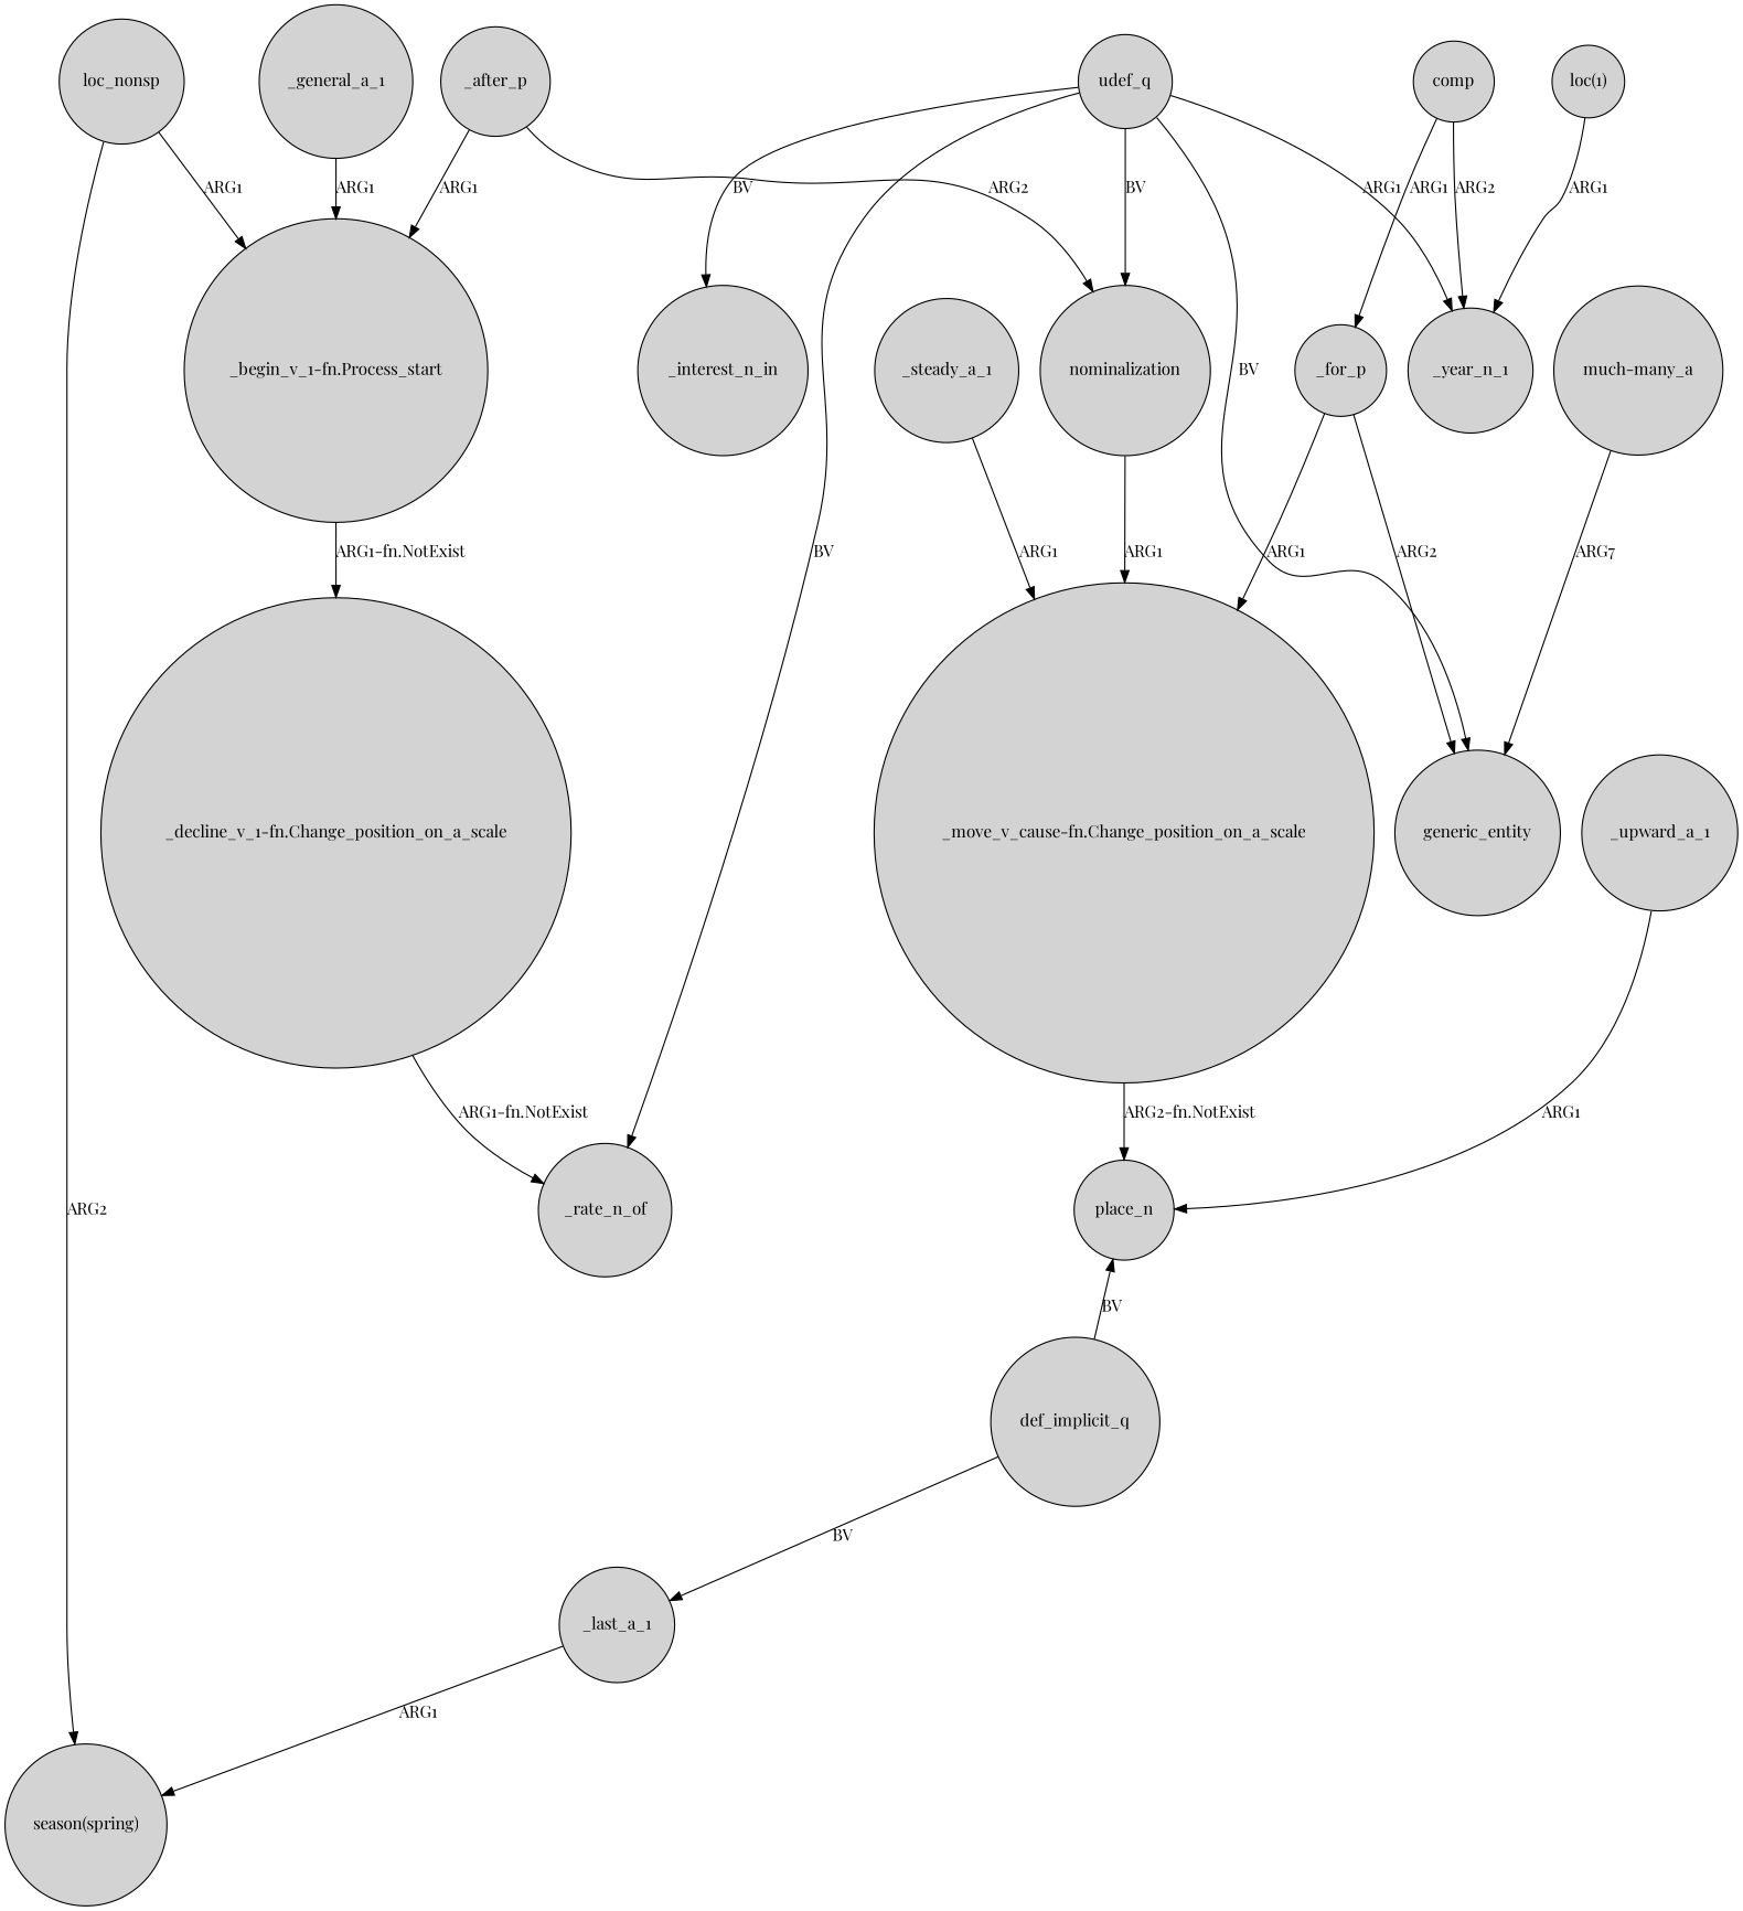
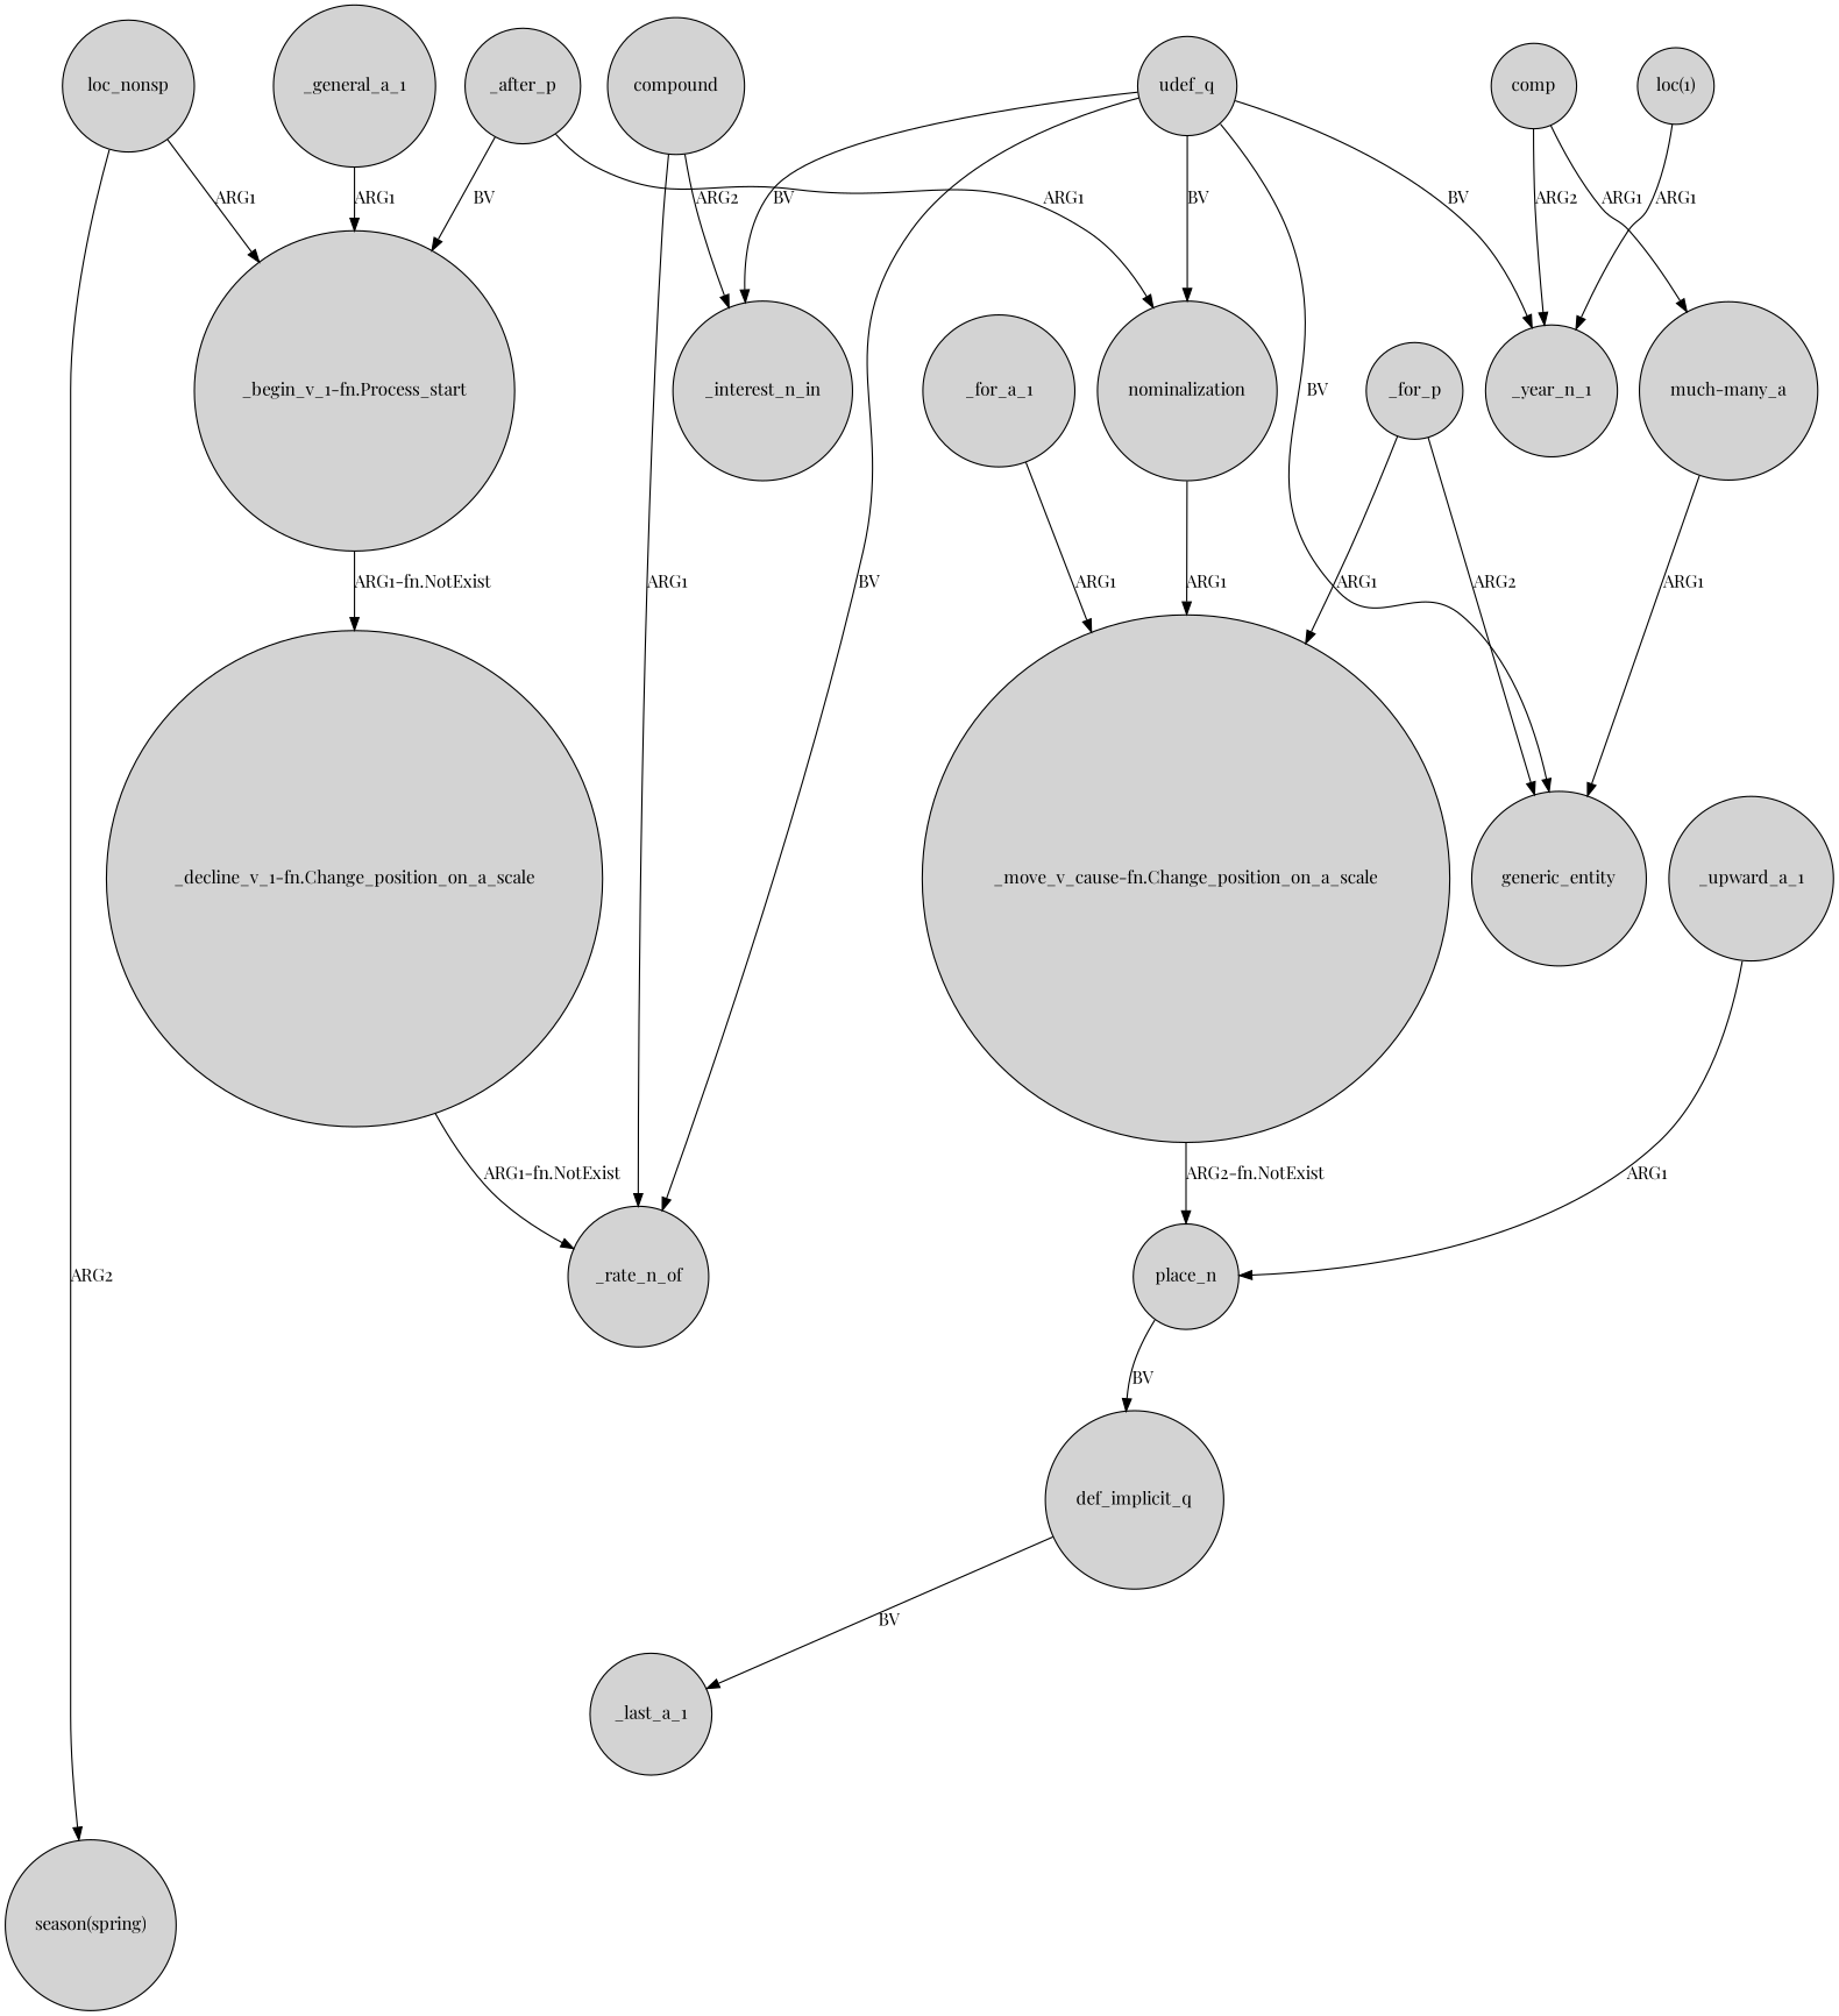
  digraph {
    fontname="Playfair Display"
    node [fontname="Playfair Display" shape=circle style=filled]
    edge [fontname="Playfair Display"]
    "_move_v_cause-fn.Change_position_on_a_scale"
    place_n
    udef_q
    generic_entity
    _rate_n_of
    _interest_n_in
    nominalization
    _year_n_1
    _after_p
    "_begin_v_1-fn.Process_start"
    "_decline_v_1-fn.Change_position_on_a_scale"
    "much-many_a"
+   compound
    loc_nonsp
    "season(spring)"
    _for_p
    def_implicit_q
    _last_a_1
    _general_a_1
    comp
    _upward_a_1
    n22 [label="loc(1)"]
-   _steady_a_1
+   _steady_a_1 [label=_for_a_1]
    "_move_v_cause-fn.Change_position_on_a_scale" -> place_n [label="ARG2-fn.NotExist"]
    udef_q -> generic_entity [label=BV]
    udef_q -> _rate_n_of [label=BV]
    udef_q -> _interest_n_in [label=BV]
    udef_q -> nominalization [label=BV]
-   udef_q -> _year_n_1 [label=ARG1]
+   udef_q -> _year_n_1 [label=BV]
    nominalization -> "_move_v_cause-fn.Change_position_on_a_scale" [label=ARG1]
-   _after_p -> nominalization [label=ARG2]
-   _after_p -> "_begin_v_1-fn.Process_start" [label=ARG1]
+   _after_p -> nominalization [label=ARG1]
+   _after_p -> "_begin_v_1-fn.Process_start" [label=BV]
    "_begin_v_1-fn.Process_start" -> "_decline_v_1-fn.Change_position_on_a_scale" [label="ARG1-fn.NotExist"]
    "_decline_v_1-fn.Change_position_on_a_scale" -> _rate_n_of [label="ARG1-fn.NotExist"]
-   "much-many_a" -> generic_entity [label=ARG7]
+   "much-many_a" -> generic_entity [label=ARG1]
+   compound -> _rate_n_of [label=ARG1]
+   compound -> _interest_n_in [label=ARG2]
    loc_nonsp -> "_begin_v_1-fn.Process_start" [label=ARG1]
    loc_nonsp -> "season(spring)" [label=ARG2]
    _for_p -> "_move_v_cause-fn.Change_position_on_a_scale" [label=ARG1]
    _for_p -> generic_entity [label=ARG2]
-   def_implicit_q -> place_n [label=BV]
+   place_n -> def_implicit_q [label=BV]
    def_implicit_q -> _last_a_1 [label=BV]
-   _last_a_1 -> "season(spring)" [label=ARG1]
    _general_a_1 -> "_begin_v_1-fn.Process_start" [label=ARG1]
    comp -> _year_n_1 [label=ARG2]
-   comp -> _for_p [label=ARG1]
+   comp -> "much-many_a" [label=ARG1]
    _upward_a_1 -> place_n [label=ARG1]
    n22 -> _year_n_1 [label=ARG1]
    _steady_a_1 -> "_move_v_cause-fn.Change_position_on_a_scale" [label=ARG1]
  }
